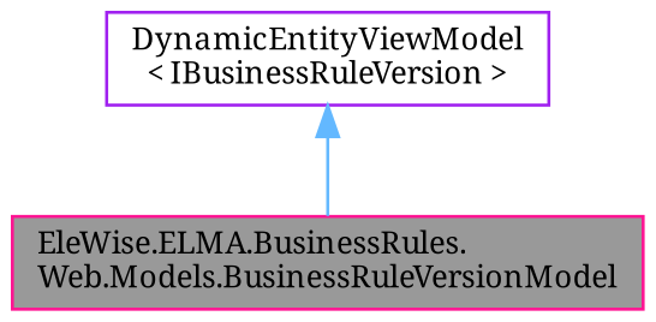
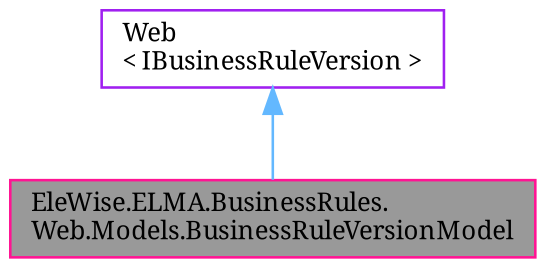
  digraph {
    fontname="Noto Serif"
    node [fontname="Noto Serif" fontsize=10 shape=box style=filled]
    n1 [color=deeppink fillcolor=grey60 fontcolor=black height=0.2 label="EleWise.ELMA.BusinessRules.\lWeb.Models.BusinessRuleVersionModel" width=0.4]
-   n2 [color=purple fillcolor=white height=0.2 label="DynamicEntityViewModel\l\< IBusinessRuleVersion \>" width=0.4]
+   n2 [color=purple fillcolor=white height=0.2 label="Web\l\< IBusinessRuleVersion \>" width=0.4]
    n2 -> n1 [color=steelblue1 dir=back fontname="Noto Serif" fontsize=10 labelfontname=Helvetica labelfontsize=10 style=solid]
  }
